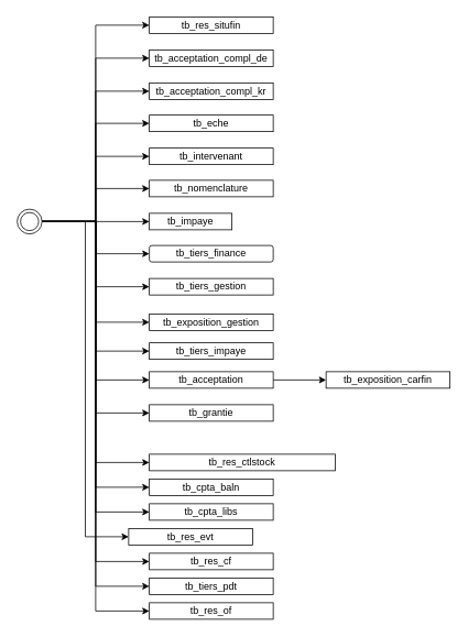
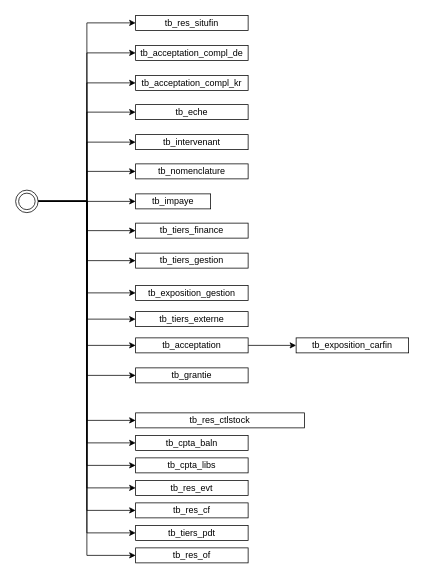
  <mxCell id="0" />
  <mxCell id="1" parent="0" />
  <mxCell id="2" value="tb_exposition_gestion" style="whiteSpace=wrap;html=1;" parent="1" vertex="1"><mxGeometry x="180" y="380" width="150" height="20" as="geometry" /></mxCell>
  <mxCell id="3" style="edgeStyle=orthogonalEdgeStyle;rounded=0;orthogonalLoop=1;jettySize=auto;html=1;" parent="1" source="4" target="5" edge="1"><mxGeometry relative="1" as="geometry" /></mxCell>
  <mxCell id="4" value="tb_acceptation" style="whiteSpace=wrap;html=1;" parent="1" vertex="1"><mxGeometry x="180" y="450" width="150" height="20" as="geometry" /></mxCell>
  <mxCell id="5" value="tb_exposition_carfin" style="whiteSpace=wrap;html=1;" parent="1" vertex="1"><mxGeometry x="394" y="450" width="150" height="20" as="geometry" /></mxCell>
  <mxCell id="6" value="tb_grantie" style="whiteSpace=wrap;html=1;" parent="1" vertex="1"><mxGeometry x="180" y="490" width="150" height="20" as="geometry" /></mxCell>
- <mxCell id="7" value="tb_tiers_impaye" style="whiteSpace=wrap;html=1;" parent="1" vertex="1"><mxGeometry x="180" y="415" width="150" height="20" as="geometry" /></mxCell>
+ <mxCell id="7" value="tb_tiers_externe" style="whiteSpace=wrap;html=1;" parent="1" vertex="1"><mxGeometry x="180" y="415" width="150" height="20" as="geometry" /></mxCell>
  <mxCell id="8" value="tb_res_situfin" style="whiteSpace=wrap;html=1;" parent="1" vertex="1"><mxGeometry x="180" y="20" width="150" height="20" as="geometry" /></mxCell>
  <mxCell id="9" value="tb_acceptation_compl_de" style="whiteSpace=wrap;html=1;" parent="1" vertex="1"><mxGeometry x="180" y="60" width="150" height="20" as="geometry" /></mxCell>
  <mxCell id="10" value="tb_acceptation_compl_kr" style="whiteSpace=wrap;html=1;" parent="1" vertex="1"><mxGeometry x="180" y="100" width="150" height="20" as="geometry" /></mxCell>
  <mxCell id="11" value="tb_eche" style="whiteSpace=wrap;html=1;" parent="1" vertex="1"><mxGeometry x="180" y="139" width="150" height="20" as="geometry" /></mxCell>
  <mxCell id="12" value="tb_impaye" style="whiteSpace=wrap;html=1;" parent="1" vertex="1"><mxGeometry x="180" y="258" width="100" height="20" as="geometry" /></mxCell>
  <mxCell id="13" value="tb_intervenant" style="whiteSpace=wrap;html=1;" parent="1" vertex="1"><mxGeometry x="180" y="179" width="150" height="20" as="geometry" /></mxCell>
  <mxCell id="14" value="tb_nomenclature" style="whiteSpace=wrap;html=1;" parent="1" vertex="1"><mxGeometry x="180" y="218" width="150" height="20" as="geometry" /></mxCell>
- <mxCell id="15" value="tb_tiers_finance" style="whiteSpace=wrap;html=1;rounded=1;" parent="1" vertex="1"><mxGeometry x="180" y="297" width="150" height="20" as="geometry" /></mxCell>
+ <mxCell id="15" value="tb_tiers_finance" style="whiteSpace=wrap;html=1;" parent="1" vertex="1"><mxGeometry x="180" y="297" width="150" height="20" as="geometry" /></mxCell>
  <mxCell id="16" value="tb_tiers_gestion" style="whiteSpace=wrap;html=1;" parent="1" vertex="1"><mxGeometry x="180" y="337" width="150" height="20" as="geometry" /></mxCell>
  <mxCell id="17" style="edgeStyle=orthogonalEdgeStyle;rounded=0;orthogonalLoop=1;jettySize=auto;html=1;entryX=0;entryY=0.5;entryDx=0;entryDy=0;" parent="1" source="37" target="9" edge="1"><mxGeometry relative="1" as="geometry" /></mxCell>
  <mxCell id="18" style="edgeStyle=orthogonalEdgeStyle;rounded=0;orthogonalLoop=1;jettySize=auto;html=1;entryX=0;entryY=0.5;entryDx=0;entryDy=0;" parent="1" source="37" target="10" edge="1"><mxGeometry relative="1" as="geometry" /></mxCell>
  <mxCell id="19" style="edgeStyle=orthogonalEdgeStyle;rounded=0;orthogonalLoop=1;jettySize=auto;html=1;entryX=0;entryY=0.5;entryDx=0;entryDy=0;" parent="1" source="37" target="11" edge="1"><mxGeometry relative="1" as="geometry" /></mxCell>
  <mxCell id="20" style="edgeStyle=orthogonalEdgeStyle;rounded=0;orthogonalLoop=1;jettySize=auto;html=1;entryX=0;entryY=0.5;entryDx=0;entryDy=0;" parent="1" source="37" target="13" edge="1"><mxGeometry relative="1" as="geometry" /></mxCell>
  <mxCell id="21" style="edgeStyle=orthogonalEdgeStyle;rounded=0;orthogonalLoop=1;jettySize=auto;html=1;entryX=0;entryY=0.5;entryDx=0;entryDy=0;" parent="1" source="37" target="14" edge="1"><mxGeometry relative="1" as="geometry" /></mxCell>
  <mxCell id="22" style="edgeStyle=orthogonalEdgeStyle;rounded=0;orthogonalLoop=1;jettySize=auto;html=1;entryX=0;entryY=0.5;entryDx=0;entryDy=0;" parent="1" source="37" target="12" edge="1"><mxGeometry relative="1" as="geometry" /></mxCell>
  <mxCell id="23" style="edgeStyle=orthogonalEdgeStyle;rounded=0;orthogonalLoop=1;jettySize=auto;html=1;entryX=0;entryY=0.5;entryDx=0;entryDy=0;" parent="1" source="37" target="15" edge="1"><mxGeometry relative="1" as="geometry" /></mxCell>
  <mxCell id="24" style="edgeStyle=orthogonalEdgeStyle;rounded=0;orthogonalLoop=1;jettySize=auto;html=1;entryX=0;entryY=0.5;entryDx=0;entryDy=0;" parent="1" source="37" target="16" edge="1"><mxGeometry relative="1" as="geometry" /></mxCell>
  <mxCell id="25" style="edgeStyle=orthogonalEdgeStyle;rounded=0;orthogonalLoop=1;jettySize=auto;html=1;entryX=0;entryY=0.5;entryDx=0;entryDy=0;" parent="1" source="37" target="2" edge="1"><mxGeometry relative="1" as="geometry" /></mxCell>
  <mxCell id="26" style="edgeStyle=orthogonalEdgeStyle;rounded=0;orthogonalLoop=1;jettySize=auto;html=1;entryX=0;entryY=0.5;entryDx=0;entryDy=0;" parent="1" source="37" target="7" edge="1"><mxGeometry relative="1" as="geometry" /></mxCell>
  <mxCell id="27" style="edgeStyle=orthogonalEdgeStyle;rounded=0;orthogonalLoop=1;jettySize=auto;html=1;entryX=0;entryY=0.5;entryDx=0;entryDy=0;" parent="1" source="37" target="4" edge="1"><mxGeometry relative="1" as="geometry" /></mxCell>
  <mxCell id="28" style="edgeStyle=orthogonalEdgeStyle;rounded=0;orthogonalLoop=1;jettySize=auto;html=1;entryX=0;entryY=0.5;entryDx=0;entryDy=0;" parent="1" source="37" target="38" edge="1"><mxGeometry relative="1" as="geometry" /></mxCell>
  <mxCell id="29" style="edgeStyle=orthogonalEdgeStyle;rounded=0;orthogonalLoop=1;jettySize=auto;html=1;entryX=0;entryY=0.5;entryDx=0;entryDy=0;" parent="1" source="37" target="39" edge="1"><mxGeometry relative="1" as="geometry" /></mxCell>
  <mxCell id="30" style="edgeStyle=orthogonalEdgeStyle;rounded=0;orthogonalLoop=1;jettySize=auto;html=1;entryX=0;entryY=0.5;entryDx=0;entryDy=0;" parent="1" source="37" target="40" edge="1"><mxGeometry relative="1" as="geometry" /></mxCell>
  <mxCell id="31" style="edgeStyle=orthogonalEdgeStyle;rounded=0;orthogonalLoop=1;jettySize=auto;html=1;entryX=0;entryY=0.5;entryDx=0;entryDy=0;" parent="1" source="37" target="41" edge="1"><mxGeometry relative="1" as="geometry" /></mxCell>
  <mxCell id="32" style="edgeStyle=orthogonalEdgeStyle;rounded=0;orthogonalLoop=1;jettySize=auto;html=1;entryX=0;entryY=0.5;entryDx=0;entryDy=0;" parent="1" source="37" target="42" edge="1"><mxGeometry relative="1" as="geometry" /></mxCell>
  <mxCell id="33" style="edgeStyle=orthogonalEdgeStyle;rounded=0;orthogonalLoop=1;jettySize=auto;html=1;entryX=0;entryY=0.5;entryDx=0;entryDy=0;" parent="1" source="37" target="43" edge="1"><mxGeometry relative="1" as="geometry" /></mxCell>
  <mxCell id="34" style="edgeStyle=orthogonalEdgeStyle;rounded=0;orthogonalLoop=1;jettySize=auto;html=1;entryX=0;entryY=0.5;entryDx=0;entryDy=0;" parent="1" source="37" target="44" edge="1"><mxGeometry relative="1" as="geometry" /></mxCell>
  <mxCell id="35" style="edgeStyle=orthogonalEdgeStyle;rounded=0;orthogonalLoop=1;jettySize=auto;html=1;entryX=0;entryY=0.5;entryDx=0;entryDy=0;" edge="1" parent="1" source="37" target="8"><mxGeometry relative="1" as="geometry" /></mxCell>
  <mxCell id="36" style="edgeStyle=orthogonalEdgeStyle;rounded=0;orthogonalLoop=1;jettySize=auto;html=1;entryX=0;entryY=0.5;entryDx=0;entryDy=0;" edge="1" parent="1" source="37" target="6"><mxGeometry relative="1" as="geometry" /></mxCell>
  <mxCell id="37" value="" style="ellipse;shape=doubleEllipse;html=1;dashed=0;whiteSpace=wrap;aspect=fixed;" parent="1" vertex="1"><mxGeometry x="20" y="253" width="30" height="30" as="geometry" /></mxCell>
  <mxCell id="38" value="tb_res_ctlstock" style="whiteSpace=wrap;html=1;" parent="1" vertex="1"><mxGeometry x="180" y="550" width="225" height="20" as="geometry" /></mxCell>
  <mxCell id="39" value="tb_cpta_baln" style="whiteSpace=wrap;html=1;" parent="1" vertex="1"><mxGeometry x="180" y="580" width="150" height="20" as="geometry" /></mxCell>
  <mxCell id="40" value="tb_cpta_libs" style="whiteSpace=wrap;html=1;" parent="1" vertex="1"><mxGeometry x="180" y="610" width="150" height="20" as="geometry" /></mxCell>
- <mxCell id="41" value="tb_res_evt" style="whiteSpace=wrap;html=1;" parent="1" vertex="1"><mxGeometry x="155" y="640" width="150" height="20" as="geometry" /></mxCell>
+ <mxCell id="41" value="tb_res_evt" style="whiteSpace=wrap;html=1;" parent="1" vertex="1"><mxGeometry x="180" y="640" width="150" height="20" as="geometry" /></mxCell>
  <mxCell id="42" value="tb_res_cf" style="whiteSpace=wrap;html=1;" parent="1" vertex="1"><mxGeometry x="180" y="670" width="150" height="20" as="geometry" /></mxCell>
  <mxCell id="43" value="tb_tiers_pdt" style="whiteSpace=wrap;html=1;" parent="1" vertex="1"><mxGeometry x="180" y="700" width="150" height="20" as="geometry" /></mxCell>
  <mxCell id="44" value="tb_res_of" style="whiteSpace=wrap;html=1;" parent="1" vertex="1"><mxGeometry x="180" y="730" width="150" height="20" as="geometry" /></mxCell>
